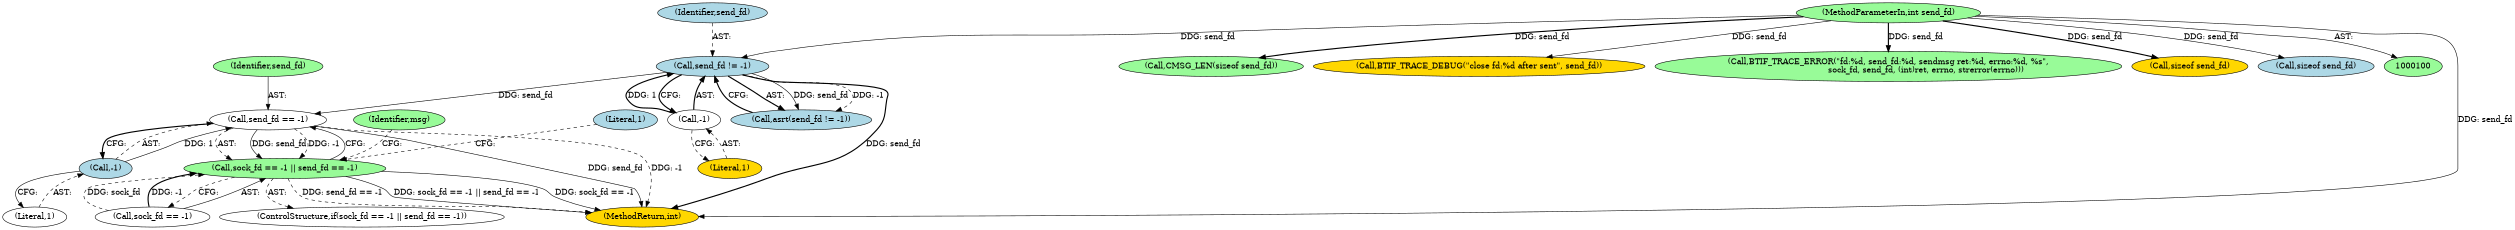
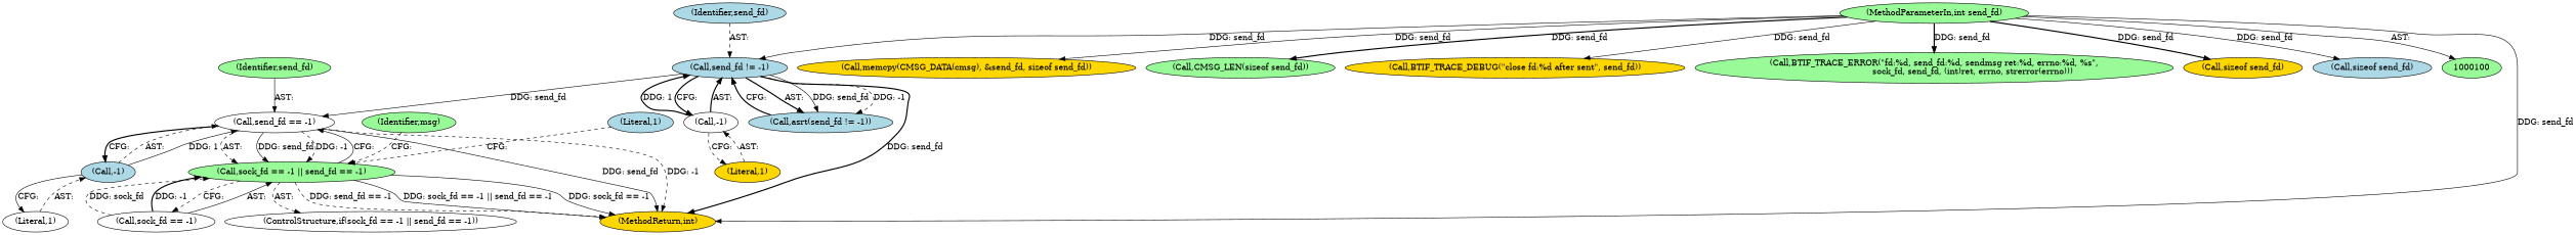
  digraph {
    node [fillcolor=palegreen style=filled]
    edge [style=solid]
    n1 [fillcolor=white label="(Call,send_fd == -1)"]
    n2 [fillcolor=lightblue label="(Call,-1)"]
    n3 [label="(Call,sock_fd == -1 || send_fd == -1)"]
    n4 [fillcolor=gold label="(MethodReturn,int)"]
    n5 [fillcolor=white label="(Literal,1)"]
    n6 [fillcolor=white label="(Call,sock_fd == -1)"]
    n7 [fillcolor=white label="(ControlStructure,if(sock_fd == -1 || send_fd == -1))"]
    n8 [fillcolor=lightblue label="(Call,send_fd != -1)"]
    n9 [fillcolor=white label="(Call,-1)"]
    n10 [fillcolor=lightblue label="(Call,asrt(send_fd != -1))"]
    n11 [fillcolor=gold label="(Literal,1)"]
    n12 [label="(MethodParameterIn,int send_fd)"]
+   n13 [fillcolor=gold label="(Call,memcpy(CMSG_DATA(cmsg), &send_fd, sizeof send_fd))"]
    n14 [label="(Call,CMSG_LEN(sizeof send_fd))"]
    n15 [fillcolor=gold label="(Call,BTIF_TRACE_DEBUG(\"close fd:%d after sent\", send_fd))"]
    n16 [label="(Call,BTIF_TRACE_ERROR(\"fd:%d, send_fd:%d, sendmsg ret:%d, errno:%d, %s\",\n                              sock_fd, send_fd, (int)ret, errno, strerror(errno)))"]
    n17 [fillcolor=gold label="(Call,sizeof send_fd)"]
    n18 [fillcolor=lightblue label="(Call,sizeof send_fd)"]
    1000100
    n20 [label="(Identifier,msg)"]
    n21 [label="(Identifier,send_fd)"]
    n22 [fillcolor=lightblue label="(Literal,1)"]
    n23 [fillcolor=lightblue label="(Identifier,send_fd)"]
    n1 -> n2 [label="CFG: " style=bold]
    n1 -> n3 [label="AST: " style=dashed]
    n1 -> n3 [label="DDG: send_fd"]
    n1 -> n3 [label="DDG: -1" style=dashed]
    n1 -> n4 [label="DDG: send_fd"]
    n1 -> n4 [label="DDG: -1" style=dashed]
    n2 -> n1 [label="AST: " style=dashed]
    n2 -> n1 [label="DDG: 1"]
    n2 -> n5 [label="CFG: "]
    n3 -> n1 [label="CFG: "]
    n3 -> n4 [label="DDG: sock_fd == -1"]
    n3 -> n4 [label="DDG: send_fd == -1" style=dashed]
    n3 -> n4 [label="DDG: sock_fd == -1 || send_fd == -1"]
    n3 -> n6 [label="CFG: " style=dashed]
    n3 -> n7 [label="AST: " style=dashed]
    n5 -> n2 [label="AST: " style=dashed]
    n6 -> n3 [label="AST: "]
    n6 -> n3 [label="DDG: sock_fd" style=dashed]
    n6 -> n3 [label="DDG: -1" style=bold]
    n8 -> n1 [label="DDG: send_fd"]
    n8 -> n4 [label="DDG: send_fd" style=bold]
    n8 -> n9 [label="CFG: " style=bold]
    n8 -> n10 [label="AST: " style=bold]
    n8 -> n10 [label="DDG: send_fd"]
    n8 -> n10 [label="DDG: -1" style=dashed]
    n9 -> n8 [label="AST: " style=bold]
    n9 -> n8 [label="DDG: 1" style=bold]
    n9 -> n11 [label="CFG: " style=dashed]
    n10 -> n8 [label="CFG: " style=bold]
    n11 -> n9 [label="AST: " style=dashed]
    n12 -> n4 [label="DDG: send_fd"]
    n12 -> n8 [label="DDG: send_fd"]
+   n12 -> n13 [label="DDG: send_fd"]
    n12 -> n14 [label="DDG: send_fd" style=bold]
    n12 -> n15 [label="DDG: send_fd"]
    n12 -> n16 [label="DDG: send_fd" style=bold]
    n12 -> n17 [label="DDG: send_fd" style=bold]
    n12 -> n18 [label="DDG: send_fd"]
    n12 -> 1000100 [label="AST: "]
    n20 -> n3 [label="CFG: " style=dashed]
    n21 -> n1 [label="AST: "]
    n22 -> n3 [label="CFG: " style=dashed]
    n23 -> n8 [label="AST: " style=dashed]
  }
